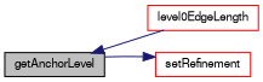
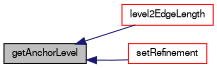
  digraph {
    rankdir=LR
    node [color=red fontname=FreeSans fontsize=10 shape=record]
    edge [color=midnightblue dir=back fontname=FreeSans fontsize=10 labelfontname=FreeSans labelfontsize=10 style=solid]
    n1 [color=black fillcolor=grey75 fontcolor=black height=0.2 label=getAnchorLevel style=filled width=0.4]
-   n2 [height=0.2 label=level0EdgeLength width=0.4]
+   n2 [height=0.2 label=level2EdgeLength width=0.4]
    n3 [height=0.2 label=setRefinement width=0.4]
    n1 -> n2
-   n3 -> n1
+   n1 -> n3
  }
